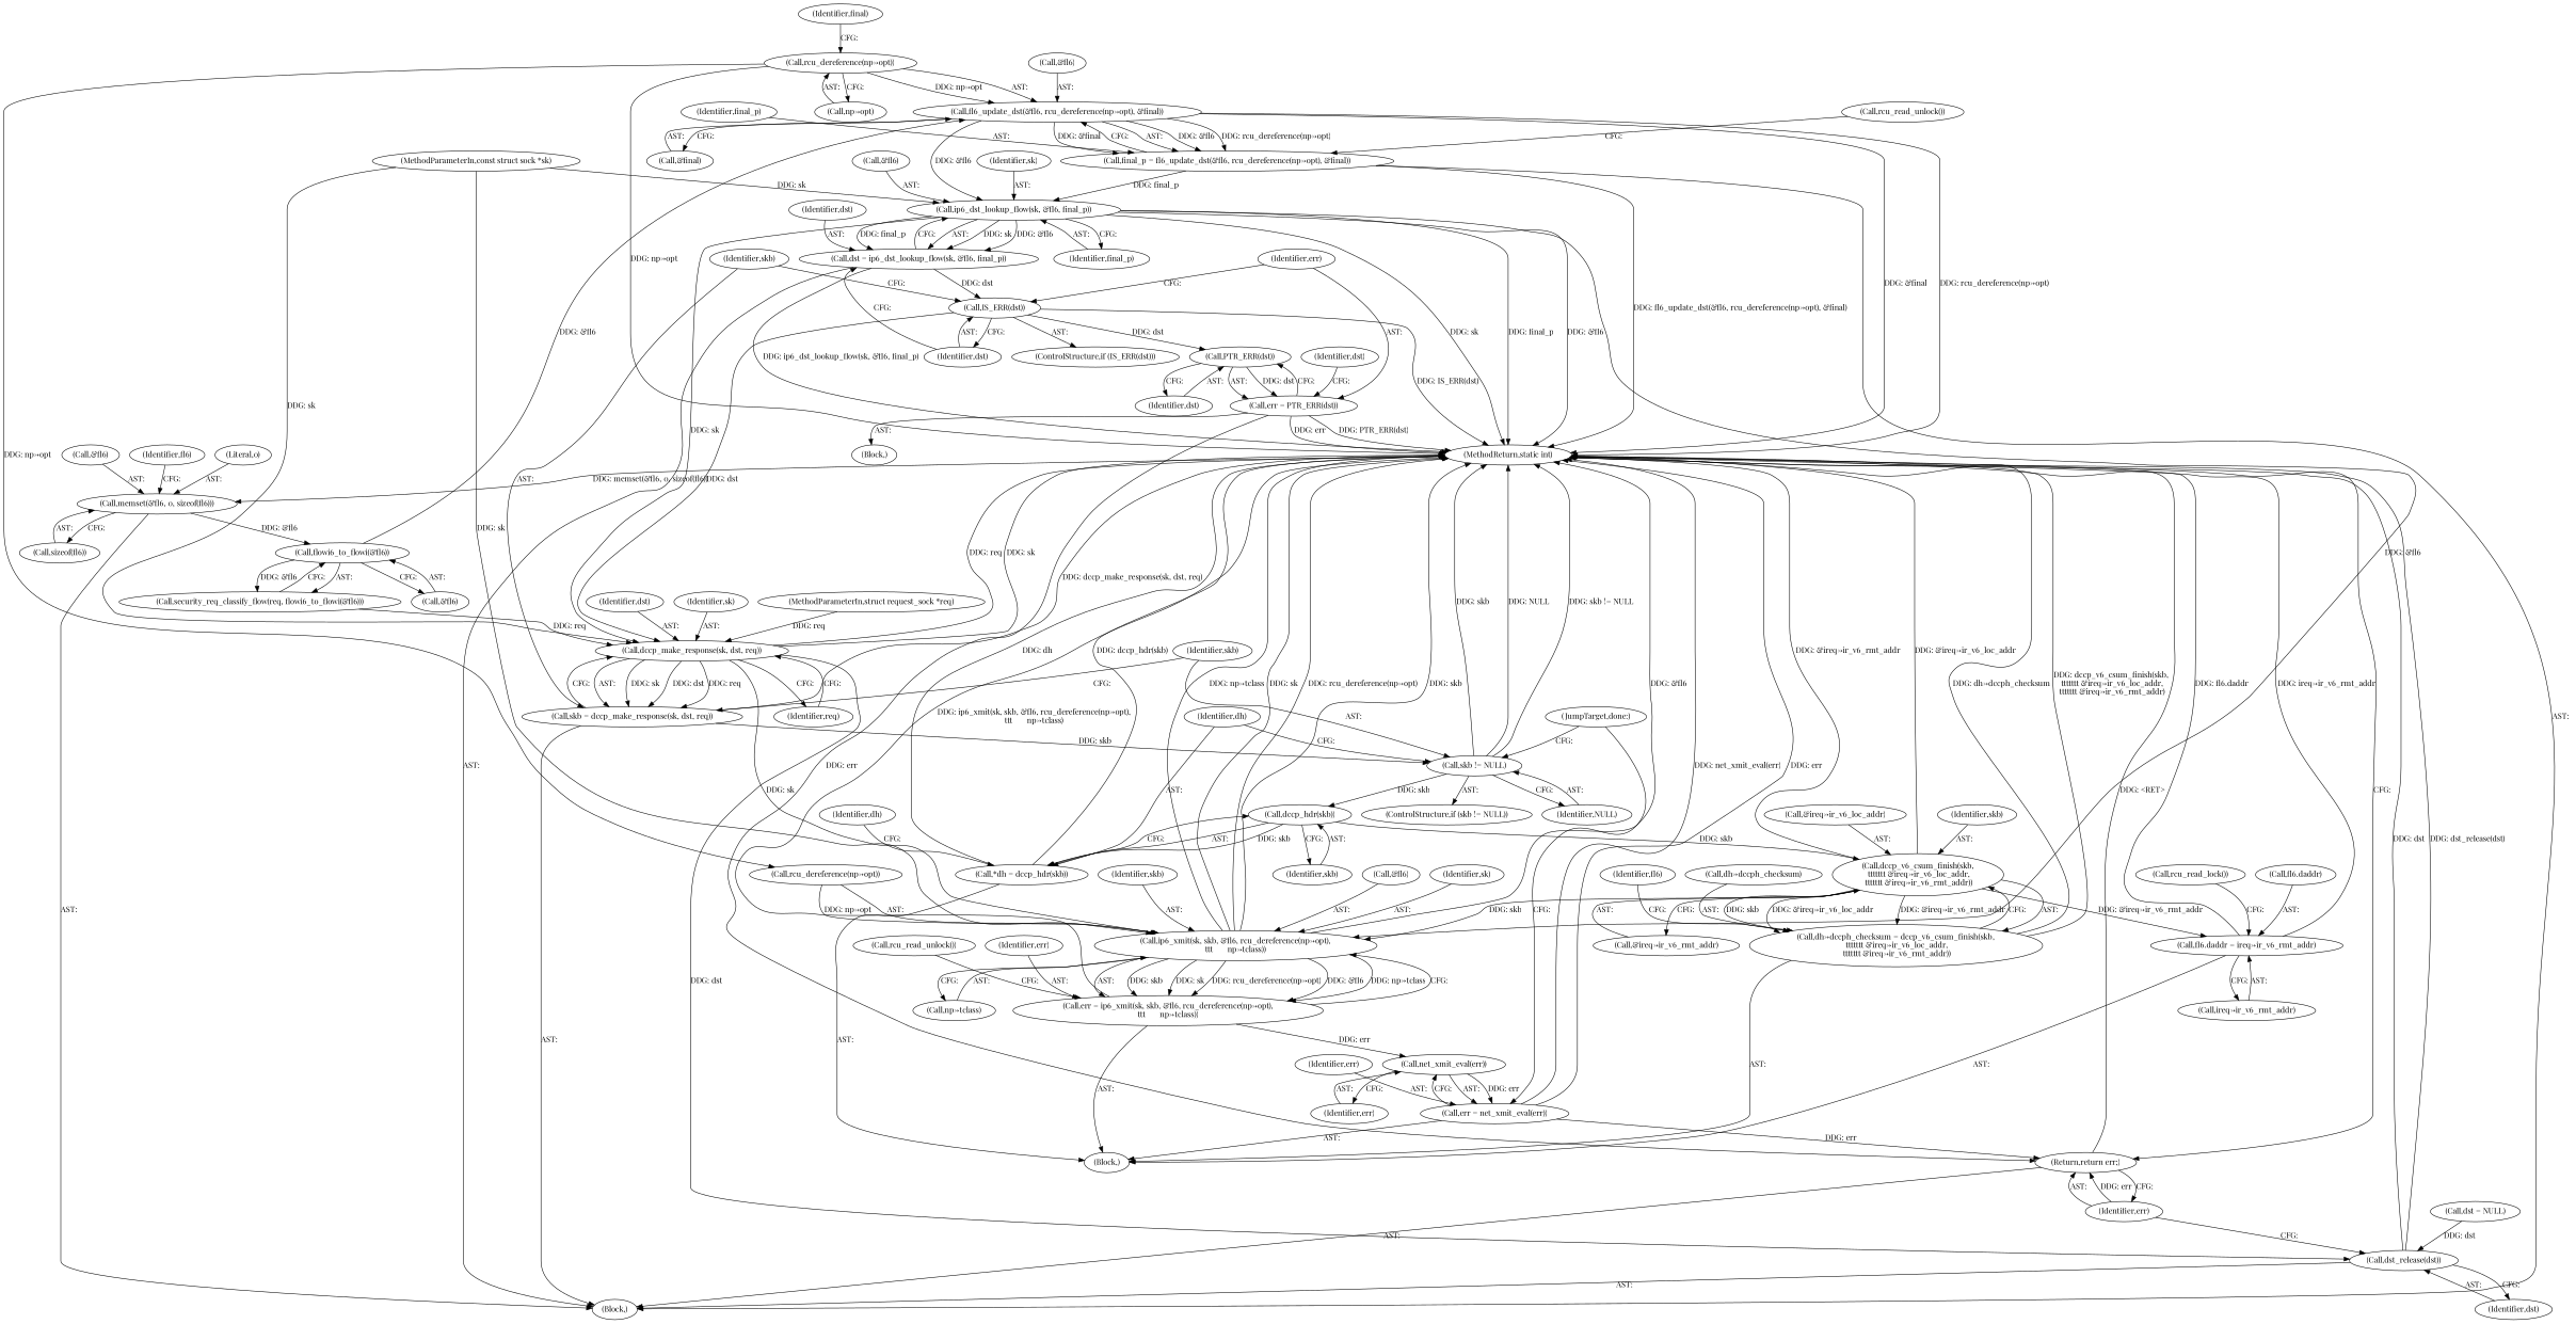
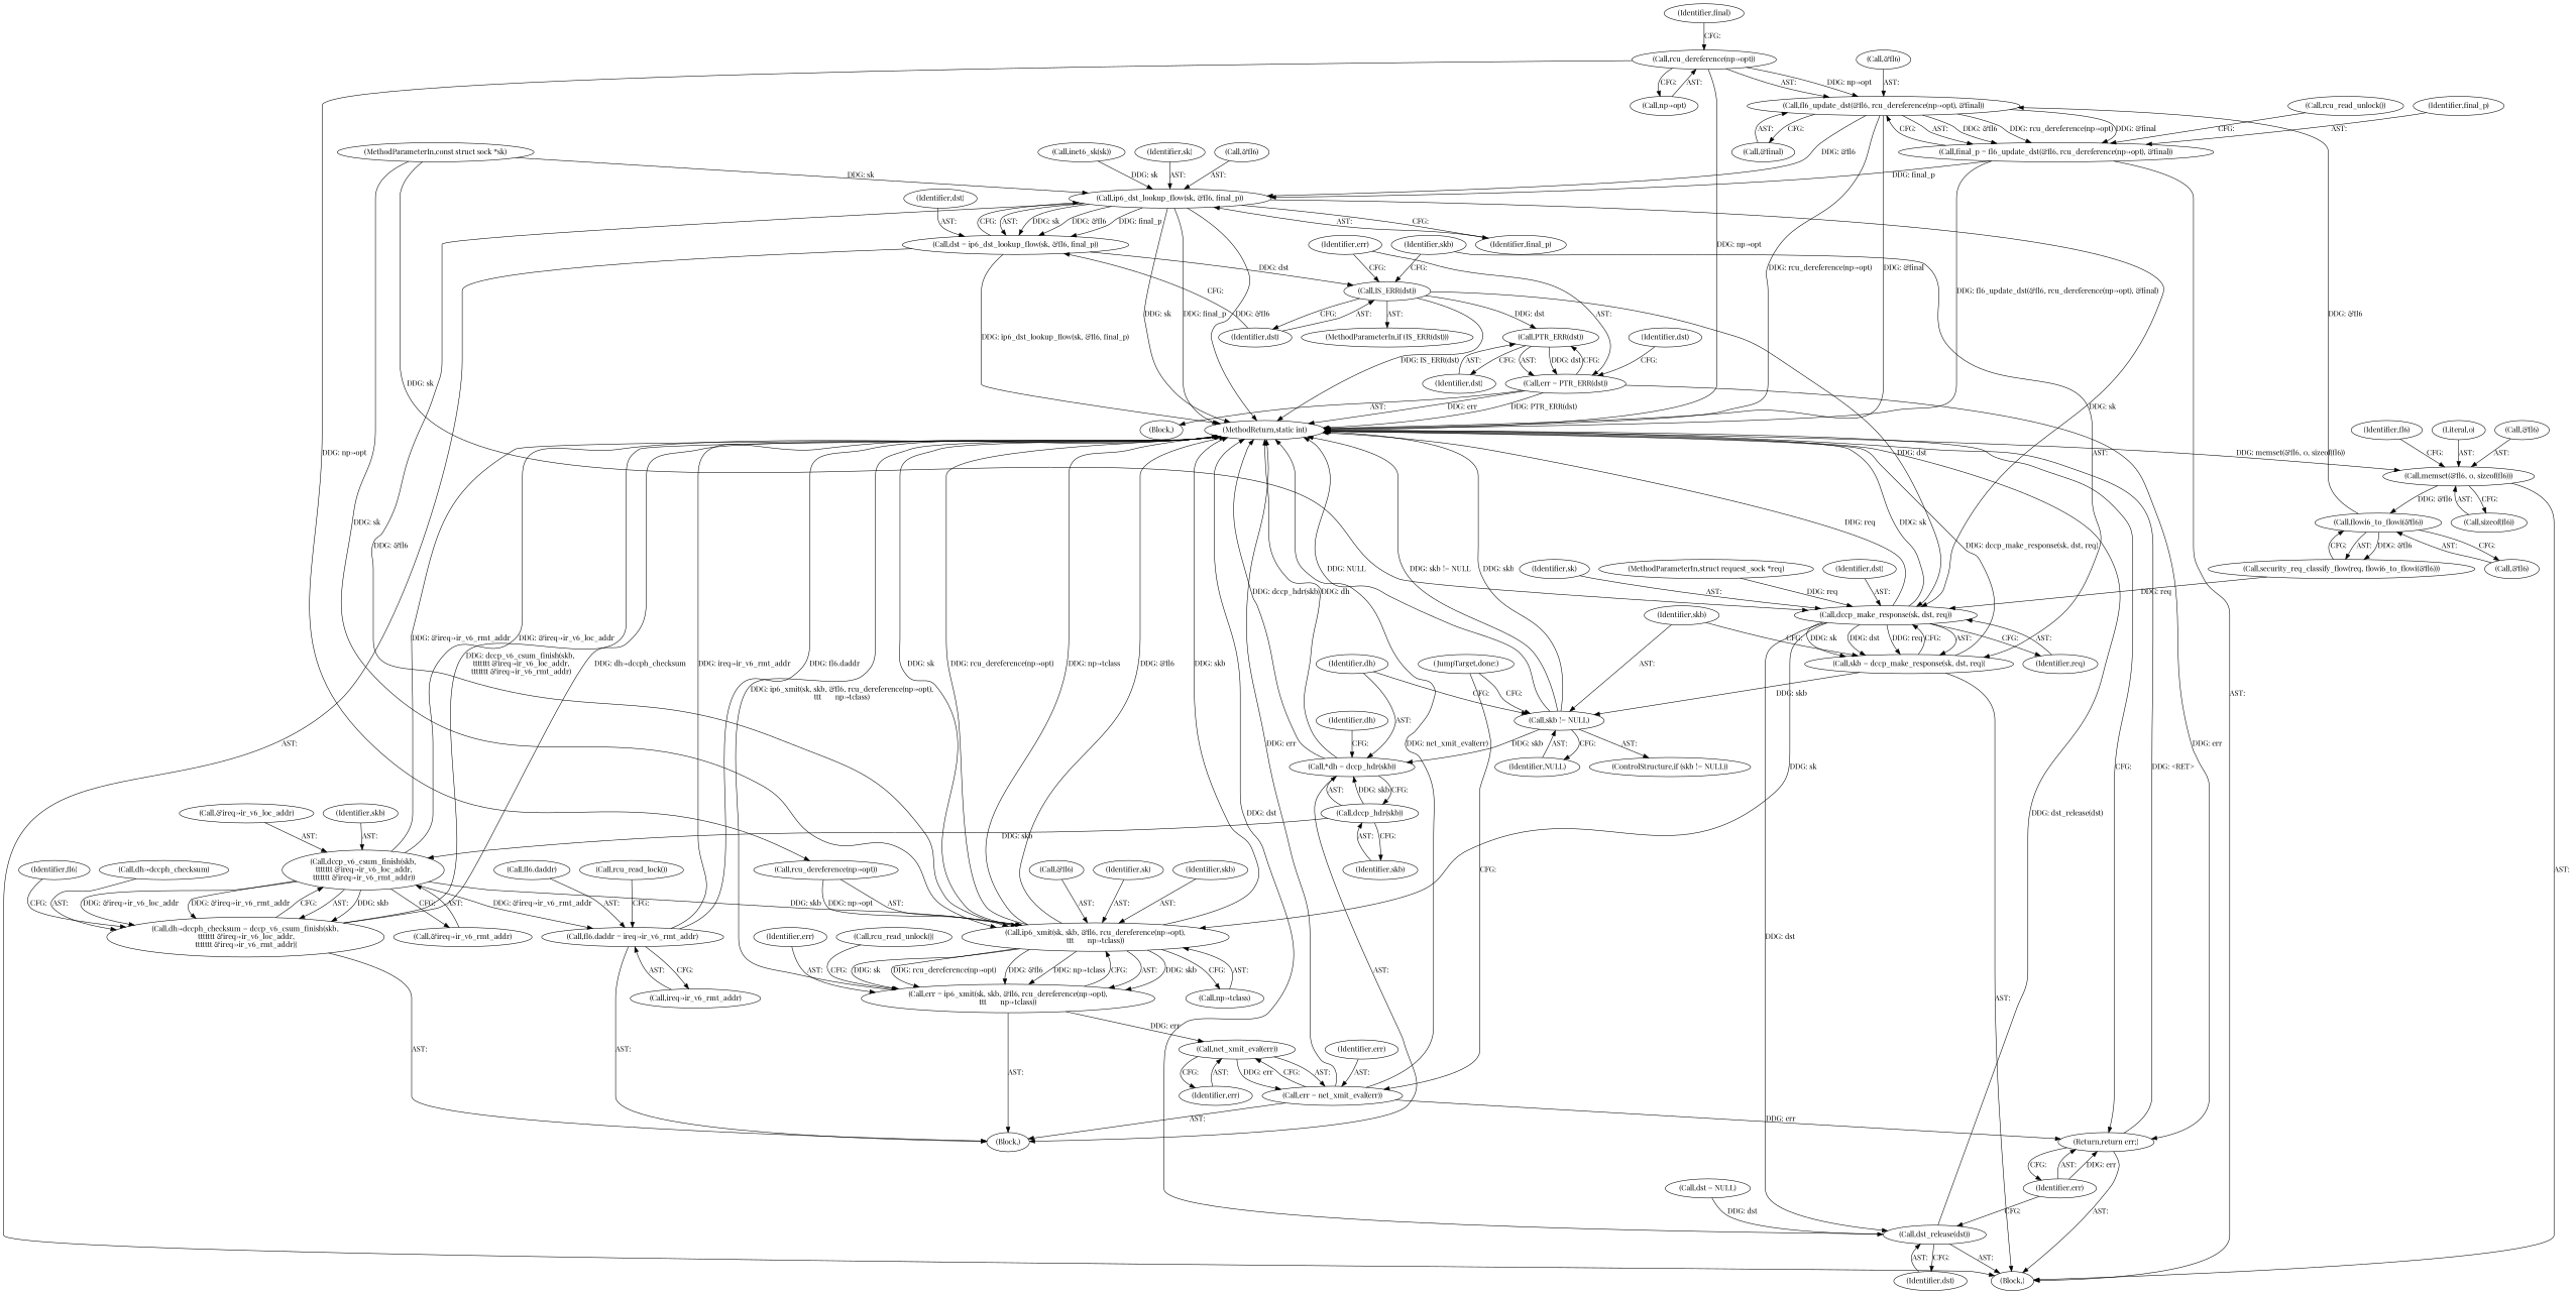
  digraph {
    fontname="Playfair Display"
    node [fontname="Playfair Display"]
    edge [fontname="Playfair Display"]
    n1 [label="(Call,fl6_update_dst(&fl6, rcu_dereference(np->opt), &final))"]
    n2 [label="(Call,final_p = fl6_update_dst(&fl6, rcu_dereference(np->opt), &final))"]
    n3 [label="(Call,ip6_dst_lookup_flow(sk, &fl6, final_p))"]
    n4 [label="(MethodReturn,static int)"]
    n5 [label="(Call,&final)"]
    n6 [label="(Block,)"]
    n7 [label="(Call,dst = ip6_dst_lookup_flow(sk, &fl6, final_p))"]
    n8 [label="(Call,dccp_make_response(sk, dst, req))"]
    n9 [label="(Call,ip6_xmit(sk, skb, &fl6, rcu_dereference(np->opt),\n\t\t\t       np->tclass))"]
    n10 [label="(Identifier,final_p)"]
    n11 [label="(Call,memset(&fl6, 0, sizeof(fl6)))"]
    n12 [label="(Return,return err;)"]
    n13 [label="(Call,flowi6_to_flowi(&fl6))"]
    n14 [label="(Call,security_req_classify_flow(req, flowi6_to_flowi(&fl6)))"]
    n15 [label="(Call,&fl6)"]
    n16 [label="(Call,sizeof(fl6))"]
    n17 [label="(Call,rcu_dereference(np->opt))"]
    n18 [label="(Call,np->opt)"]
    n19 [label="(Call,rcu_dereference(np->opt))"]
    n20 [label="(Call,IS_ERR(dst))"]
    n21 [label="(Call,skb = dccp_make_response(sk, dst, req))"]
    n22 [label="(Call,dst_release(dst))"]
    n23 [label="(Identifier,req)"]
    n24 [label="(Call,err = ip6_xmit(sk, skb, &fl6, rcu_dereference(np->opt),\n\t\t\t       np->tclass))"]
    n25 [label="(Call,np->tclass)"]
    n26 [label="(Call,PTR_ERR(dst))"]
    n27 [label="(Identifier,dst)"]
-   n28 [label="(ControlStructure,if (IS_ERR(dst)))"]
+   n28 [label="(MethodParameterIn,if (IS_ERR(dst)))"]
    n29 [label="(Call,err = PTR_ERR(dst))"]
    n30 [label="(Identifier,dst)"]
    n31 [label="(Block,)"]
    n32 [label="(Identifier,err)"]
    n33 [label="(Call,skb != NULL)"]
    n34 [label="(Identifier,dst)"]
    n35 [label="(Call,dccp_hdr(skb))"]
    n36 [label="(ControlStructure,if (skb != NULL))"]
    n37 [label="(Identifier,NULL)"]
    n38 [label="(Call,*dh = dccp_hdr(skb))"]
    n39 [label="(Call,dccp_v6_csum_finish(skb,\n \t\t\t\t\t\t\t &ireq->ir_v6_loc_addr,\n \t\t\t\t\t\t\t &ireq->ir_v6_rmt_addr))"]
    n40 [label="(Identifier,skb)"]
    n41 [label="(Block,)"]
    n42 [label="(Call,dh->dccph_checksum = dccp_v6_csum_finish(skb,\n \t\t\t\t\t\t\t &ireq->ir_v6_loc_addr,\n \t\t\t\t\t\t\t &ireq->ir_v6_rmt_addr))"]
    n43 [label="(Call,fl6.daddr = ireq->ir_v6_rmt_addr)"]
    n44 [label="(Call,&ireq->ir_v6_rmt_addr)"]
    n45 [label="(Call,ireq->ir_v6_rmt_addr)"]
    n46 [label="(Call,net_xmit_eval(err))"]
    n47 [label="(Call,err = net_xmit_eval(err))"]
    n48 [label="(Identifier,err)"]
    n49 [label="(Call,&ireq->ir_v6_loc_addr)"]
    n50 [label="(Call,rcu_read_lock())"]
    n51 [label="(Identifier,err)"]
+   n52 [label="(Call,inet6_sk(sk))"]
    n53 [label="(Identifier,dst)"]
    n54 [label="(JumpTarget,done:)"]
    n55 [label="(Identifier,skb)"]
    n56 [label="(Identifier,sk)"]
    n57 [label="(MethodParameterIn,const struct sock *sk)"]
    n58 [label="(Identifier,sk)"]
    n59 [label="(Call,&fl6)"]
    n60 [label="(MethodParameterIn,struct request_sock *req)"]
    n61 [label="(Identifier,fl6)"]
    n62 [label="(Literal,0)"]
    n63 [label="(Identifier,dh)"]
    n64 [label="(Identifier,sk)"]
    n65 [label="(Call,rcu_read_unlock())"]
    n66 [label="(Call,fl6.daddr)"]
    n67 [label="(Identifier,skb)"]
    n68 [label="(Identifier,final)"]
    n69 [label="(Identifier,dst)"]
    n70 [label="(Identifier,skb)"]
    n71 [label="(Call,dh->dccph_checksum)"]
    n72 [label="(Identifier,skb)"]
    n73 [label="(Identifier,final_p)"]
    n74 [label="(Identifier,fl6)"]
    n75 [label="(Identifier,err)"]
    n76 [label="(Call,&fl6)"]
    n77 [label="(Identifier,err)"]
    n78 [label="(Call,rcu_read_unlock())"]
    n79 [label="(Call,dst = NULL)"]
    n80 [label="(Identifier,dst)"]
    n81 [label="(Call,&fl6)"]
    n82 [label="(Call,&fl6)"]
    n83 [label="(Identifier,dh)"]
    n1 -> n2 [label="AST: "]
    n1 -> n2 [label="DDG: &fl6"]
    n1 -> n2 [label="DDG: rcu_dereference(np->opt)"]
    n1 -> n2 [label="DDG: &final"]
    n1 -> n3 [label="DDG: &fl6"]
    n1 -> n4 [label="DDG: rcu_dereference(np->opt)"]
    n1 -> n4 [label="DDG: &final"]
    n1 -> n5 [label="CFG: "]
    n2 -> n1 [label="CFG: "]
    n2 -> n3 [label="DDG: final_p"]
    n2 -> n4 [label="DDG: fl6_update_dst(&fl6, rcu_dereference(np->opt), &final)"]
    n2 -> n6 [label="AST: "]
    n3 -> n4 [label="DDG: sk"]
    n3 -> n4 [label="DDG: final_p"]
    n3 -> n4 [label="DDG: &fl6"]
    n3 -> n7 [label="AST: "]
    n3 -> n7 [label="DDG: sk"]
    n3 -> n7 [label="DDG: &fl6"]
    n3 -> n7 [label="DDG: final_p"]
    n3 -> n8 [label="DDG: sk"]
    n3 -> n9 [label="DDG: &fl6"]
    n3 -> n10 [label="CFG: "]
    n4 -> n11 [label="DDG: memset(&fl6, 0, sizeof(fl6))"]
    n4 -> n12 [label="CFG: "]
    n5 -> n1 [label="AST: "]
    n7 -> n3 [label="CFG: "]
    n7 -> n4 [label="DDG: ip6_dst_lookup_flow(sk, &fl6, final_p)"]
    n7 -> n6 [label="AST: "]
    n7 -> n20 [label="DDG: dst"]
    n8 -> n4 [label="DDG: sk"]
    n8 -> n4 [label="DDG: req"]
    n8 -> n9 [label="DDG: sk"]
    n8 -> n21 [label="AST: "]
    n8 -> n21 [label="DDG: sk"]
    n8 -> n21 [label="DDG: dst"]
    n8 -> n21 [label="DDG: req"]
    n8 -> n22 [label="DDG: dst"]
    n8 -> n23 [label="CFG: "]
    n9 -> n4 [label="DDG: skb"]
    n9 -> n4 [label="DDG: sk"]
    n9 -> n4 [label="DDG: rcu_dereference(np->opt)"]
    n9 -> n4 [label="DDG: np->tclass"]
    n9 -> n4 [label="DDG: &fl6"]
    n9 -> n24 [label="AST: "]
    n9 -> n24 [label="DDG: skb"]
    n9 -> n24 [label="DDG: sk"]
    n9 -> n24 [label="DDG: rcu_dereference(np->opt)"]
    n9 -> n24 [label="DDG: &fl6"]
    n9 -> n24 [label="DDG: np->tclass"]
    n9 -> n25 [label="CFG: "]
    n10 -> n3 [label="AST: "]
    n11 -> n6 [label="AST: "]
    n11 -> n13 [label="DDG: &fl6"]
    n11 -> n16 [label="CFG: "]
    n12 -> n4 [label="DDG: <RET>"]
    n12 -> n6 [label="AST: "]
    n12 -> n32 [label="CFG: "]
    n13 -> n1 [label="DDG: &fl6"]
    n13 -> n14 [label="AST: "]
    n13 -> n14 [label="DDG: &fl6"]
    n13 -> n15 [label="CFG: "]
    n14 -> n8 [label="DDG: req"]
    n14 -> n13 [label="CFG: "]
    n15 -> n13 [label="AST: "]
    n16 -> n11 [label="AST: "]
    n17 -> n1 [label="AST: "]
    n17 -> n1 [label="DDG: np->opt"]
    n17 -> n4 [label="DDG: np->opt"]
    n17 -> n18 [label="CFG: "]
    n17 -> n19 [label="DDG: np->opt"]
    n18 -> n17 [label="AST: "]
    n19 -> n9 [label="AST: "]
    n19 -> n9 [label="DDG: np->opt"]
    n20 -> n4 [label="DDG: IS_ERR(dst)"]
    n20 -> n8 [label="DDG: dst"]
    n20 -> n26 [label="DDG: dst"]
    n20 -> n27 [label="CFG: "]
    n20 -> n28 [label="AST: "]
    n21 -> n4 [label="DDG: dccp_make_response(sk, dst, req)"]
    n21 -> n6 [label="AST: "]
    n21 -> n8 [label="CFG: "]
    n21 -> n33 [label="DDG: skb"]
    n22 -> n4 [label="DDG: dst"]
    n22 -> n4 [label="DDG: dst_release(dst)"]
    n22 -> n6 [label="AST: "]
    n22 -> n34 [label="CFG: "]
-   n23 -> n8 [label="CFG: "]
+   n23 -> n8 [label="AST: "]
    n24 -> n4 [label="DDG: ip6_xmit(sk, skb, &fl6, rcu_dereference(np->opt),\n\t\t\t       np->tclass)"]
    n24 -> n9 [label="CFG: "]
    n24 -> n41 [label="AST: "]
    n24 -> n46 [label="DDG: err"]
    n25 -> n9 [label="AST: "]
    n26 -> n29 [label="AST: "]
    n26 -> n29 [label="DDG: dst"]
    n26 -> n30 [label="CFG: "]
    n27 -> n7 [label="CFG: "]
    n27 -> n20 [label="AST: "]
    n29 -> n4 [label="DDG: err"]
    n29 -> n4 [label="DDG: PTR_ERR(dst)"]
    n29 -> n12 [label="DDG: err"]
    n29 -> n26 [label="CFG: "]
    n29 -> n31 [label="AST: "]
    n30 -> n26 [label="AST: "]
    n32 -> n12 [label="AST: "]
    n32 -> n12 [label="DDG: err"]
    n32 -> n22 [label="CFG: "]
    n33 -> n4 [label="DDG: skb"]
    n33 -> n4 [label="DDG: NULL"]
    n33 -> n4 [label="DDG: skb != NULL"]
-   n33 -> n35 [label="DDG: skb"]
+   n33 -> n38 [label="DDG: skb"]
    n33 -> n36 [label="AST: "]
    n33 -> n37 [label="CFG: "]
    n34 -> n22 [label="AST: "]
    n35 -> n38 [label="AST: "]
    n35 -> n38 [label="DDG: skb"]
    n35 -> n39 [label="DDG: skb"]
    n35 -> n40 [label="CFG: "]
    n37 -> n33 [label="AST: "]
    n38 -> n4 [label="DDG: dccp_hdr(skb)"]
    n38 -> n4 [label="DDG: dh"]
    n38 -> n35 [label="CFG: "]
    n38 -> n41 [label="AST: "]
    n39 -> n4 [label="DDG: &ireq->ir_v6_rmt_addr"]
    n39 -> n4 [label="DDG: &ireq->ir_v6_loc_addr"]
    n39 -> n9 [label="DDG: skb"]
    n39 -> n42 [label="AST: "]
    n39 -> n42 [label="DDG: skb"]
    n39 -> n42 [label="DDG: &ireq->ir_v6_loc_addr"]
    n39 -> n42 [label="DDG: &ireq->ir_v6_rmt_addr"]
    n39 -> n43 [label="DDG: &ireq->ir_v6_rmt_addr"]
    n39 -> n44 [label="CFG: "]
    n40 -> n35 [label="AST: "]
    n42 -> n4 [label="DDG: dccp_v6_csum_finish(skb,\n \t\t\t\t\t\t\t &ireq->ir_v6_loc_addr,\n \t\t\t\t\t\t\t &ireq->ir_v6_rmt_addr)"]
    n42 -> n4 [label="DDG: dh->dccph_checksum"]
    n42 -> n39 [label="CFG: "]
    n42 -> n41 [label="AST: "]
    n43 -> n4 [label="DDG: fl6.daddr"]
    n43 -> n4 [label="DDG: ireq->ir_v6_rmt_addr"]
    n43 -> n41 [label="AST: "]
    n43 -> n45 [label="CFG: "]
    n44 -> n39 [label="AST: "]
    n45 -> n43 [label="AST: "]
    n46 -> n47 [label="AST: "]
    n46 -> n47 [label="DDG: err"]
    n46 -> n48 [label="CFG: "]
    n47 -> n4 [label="DDG: net_xmit_eval(err)"]
    n47 -> n4 [label="DDG: err"]
    n47 -> n12 [label="DDG: err"]
    n47 -> n41 [label="AST: "]
    n47 -> n46 [label="CFG: "]
    n48 -> n46 [label="AST: "]
    n49 -> n39 [label="AST: "]
    n50 -> n43 [label="CFG: "]
    n51 -> n47 [label="AST: "]
+   n52 -> n3 [label="DDG: sk"]
    n53 -> n29 [label="CFG: "]
    n54 -> n33 [label="CFG: "]
    n54 -> n47 [label="CFG: "]
    n55 -> n20 [label="CFG: "]
    n55 -> n21 [label="AST: "]
    n56 -> n3 [label="AST: "]
    n57 -> n3 [label="DDG: sk"]
    n57 -> n8 [label="DDG: sk"]
    n57 -> n9 [label="DDG: sk"]
    n58 -> n8 [label="AST: "]
    n59 -> n9 [label="AST: "]
    n60 -> n8 [label="DDG: req"]
    n61 -> n11 [label="CFG: "]
    n62 -> n11 [label="AST: "]
    n63 -> n38 [label="CFG: "]
    n64 -> n9 [label="AST: "]
    n65 -> n2 [label="CFG: "]
    n66 -> n43 [label="AST: "]
    n67 -> n9 [label="AST: "]
    n68 -> n17 [label="CFG: "]
    n69 -> n8 [label="AST: "]
    n70 -> n39 [label="AST: "]
    n71 -> n42 [label="AST: "]
    n72 -> n21 [label="CFG: "]
    n72 -> n33 [label="AST: "]
    n73 -> n2 [label="AST: "]
    n74 -> n42 [label="CFG: "]
    n75 -> n24 [label="AST: "]
    n76 -> n11 [label="AST: "]
    n77 -> n20 [label="CFG: "]
    n77 -> n29 [label="AST: "]
    n78 -> n24 [label="CFG: "]
    n79 -> n22 [label="DDG: dst"]
    n80 -> n7 [label="AST: "]
    n81 -> n1 [label="AST: "]
    n82 -> n3 [label="AST: "]
    n83 -> n33 [label="CFG: "]
    n83 -> n38 [label="AST: "]
  }
